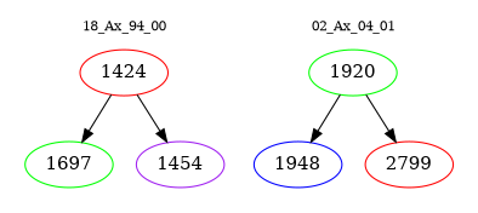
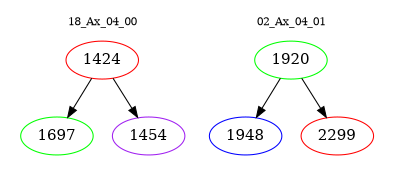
  digraph {
    node [color=red]
    edge [color=black]
    n1 [label=1424]
    n2 [color=green label=1697]
    n3 [color=purple label=1454]
    n4 [color=green label=1920]
    n5 [color=blue label=1948]
-   n6 [label=2799]
+   n6 [label=2299]
    subgraph cluster_1 {
      color=white
      fontsize=10
-     label="18_Ax_94_00"
+     label="18_Ax_04_00"
      n1
      n2
      n3
    }
    subgraph cluster_2 {
      color=white
      fontsize=10
      label="02_Ax_04_01"
      n4
      n5
      n6
    }
    n1 -> n2
    n1 -> n3
    n4 -> n5
    n4 -> n6
  }
